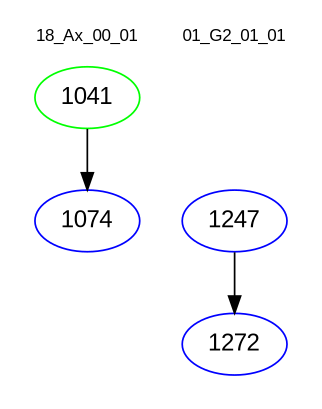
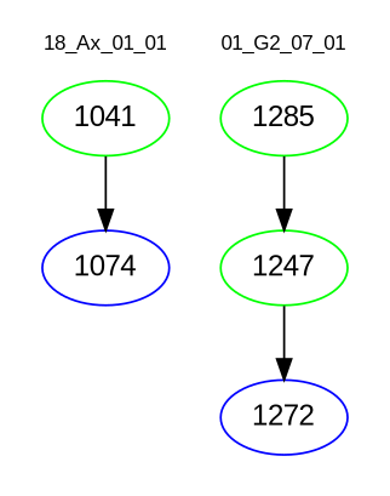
  digraph {
    fontname="Liberation Sans"
    node [color=green fontname="Liberation Sans"]
    edge [color=black fontname="Liberation Sans"]
    n1 [label=1041]
    n2 [color=blue label=1074]
-   n4 [color=blue label=1247]
+   n3 [label=1285]
+   n4 [label=1247]
    n5 [color=blue label=1272]
    subgraph cluster_1 {
      color=white
      fontsize=10
-     label="18_Ax_00_01"
+     label="18_Ax_01_01"
      n1
      n2
    }
    subgraph cluster_2 {
      color=white
      fontsize=10
-     label="01_G2_01_01"
+     label="01_G2_07_01"
+     n3
      n4
      n5
    }
    n1 -> n2
+   n3 -> n4
    n4 -> n5
  }
